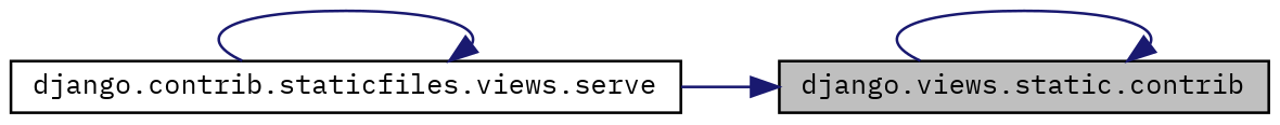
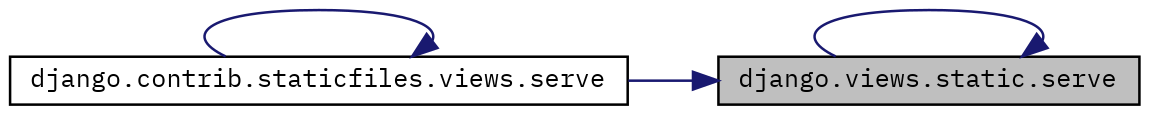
  digraph {
    rankdir=RL
    fontname="IBM Plex Mono"
    node [color=black fontname="IBM Plex Mono" fontsize=10 shape=record style=filled]
    edge [color=midnightblue dir=back fontname="IBM Plex Mono" fontsize=10 labelfontname=Helvetica labelfontsize=10 style=solid]
-   n1 [fillcolor=grey75 fontcolor=black height=0.2 label="django.views.static.contrib" width=0.4]
+   n1 [fillcolor=grey75 fontcolor=black height=0.2 label="django.views.static.serve" width=0.4]
    n2 [fillcolor=white height=0.2 label="django.contrib.staticfiles.views.serve" width=0.4]
    n1 -> n1
    n1 -> n2
    n2 -> n2
  }
